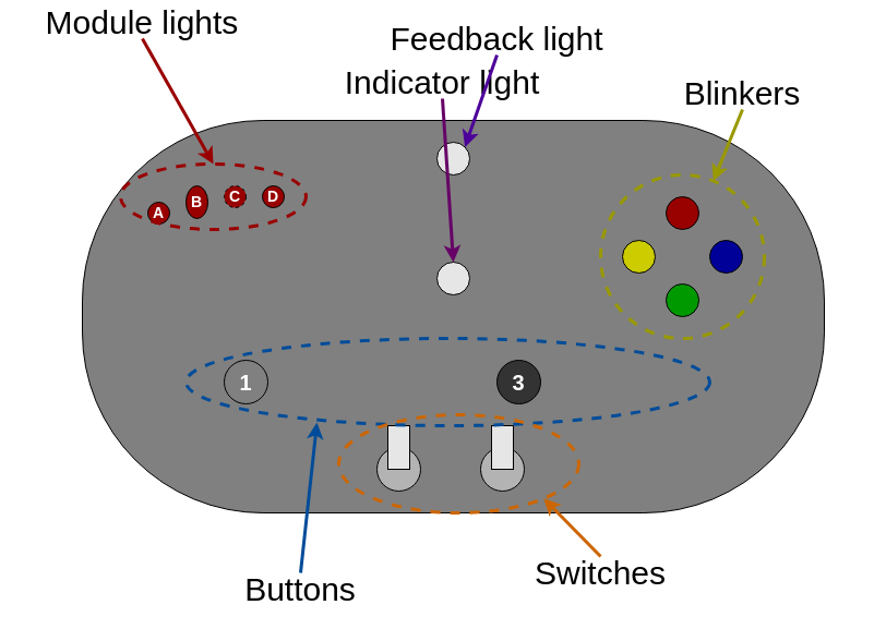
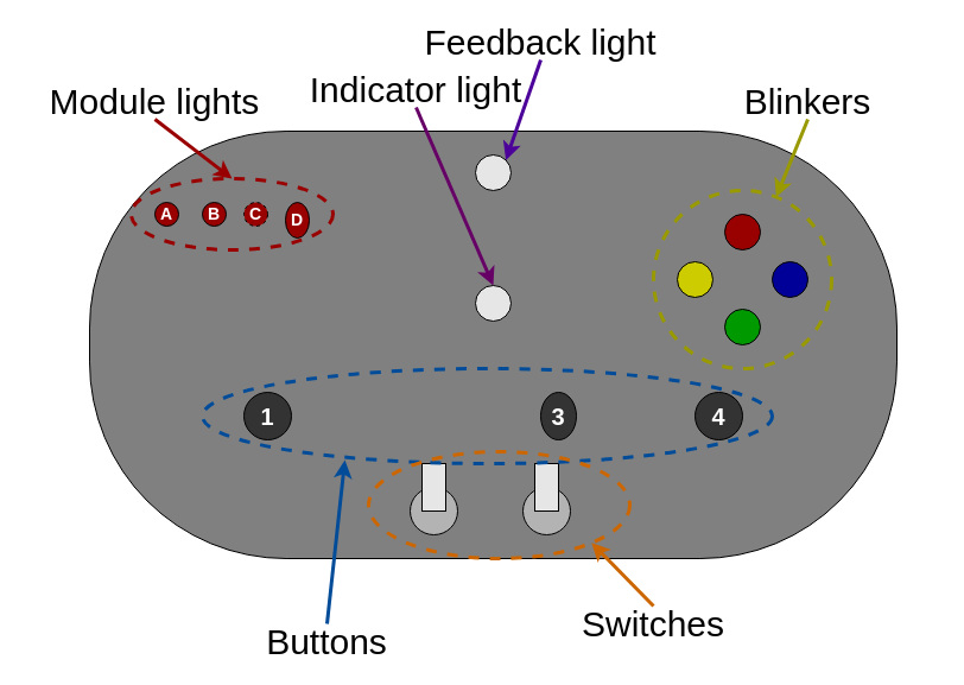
  <mxCell id="0" />
  <mxCell id="1" parent="0" />
  <mxCell id="2" value="" style="rounded=1;whiteSpace=wrap;html=1;arcSize=46;fillColor=#808080;" vertex="1" parent="1"><mxGeometry x="75" y="110" width="680" height="360" as="geometry" /></mxCell>
  <mxCell id="3" value="" style="ellipse;whiteSpace=wrap;html=1;fillColor=#E6E6E6;" vertex="1" parent="1"><mxGeometry x="400" y="130" width="30" height="30" as="geometry" /></mxCell>
  <mxCell id="4" value="" style="ellipse;whiteSpace=wrap;html=1;fillColor=#E6E6E6;" vertex="1" parent="1"><mxGeometry x="400" y="240" width="30" height="30" as="geometry" /></mxCell>
  <mxCell id="5" value="" style="ellipse;whiteSpace=wrap;html=1;fillColor=#009900;" vertex="1" parent="1"><mxGeometry x="610" y="260" width="30" height="30" as="geometry" /></mxCell>
  <mxCell id="6" value="" style="ellipse;whiteSpace=wrap;html=1;fillColor=#990000;" vertex="1" parent="1"><mxGeometry x="610" y="180" width="30" height="30" as="geometry" /></mxCell>
  <mxCell id="7" value="" style="ellipse;whiteSpace=wrap;html=1;fillColor=#000099;" vertex="1" parent="1"><mxGeometry x="650" y="220" width="30" height="30" as="geometry" /></mxCell>
  <mxCell id="8" value="" style="ellipse;whiteSpace=wrap;html=1;direction=south;fillColor=#CCCC00;" vertex="1" parent="1"><mxGeometry x="570" y="220" width="30" height="30" as="geometry" /></mxCell>
  <mxCell id="9" value="" style="ellipse;whiteSpace=wrap;html=1;fillColor=#B3B3B3;" vertex="1" parent="1"><mxGeometry x="440" y="410" width="40" height="40" as="geometry" /></mxCell>
- <mxCell id="10" value="&lt;font size=&quot;1&quot; color=&quot;#ffffff&quot;&gt;&lt;b style=&quot;font-size: 20px;&quot;&gt;1&lt;/b&gt;&lt;/font&gt;" style="ellipse;whiteSpace=wrap;html=1;fillColor=#808080;" vertex="1" parent="1"><mxGeometry x="205" y="330" width="40" height="40" as="geometry" /></mxCell>
- <mxCell id="11" value="&lt;font color=&quot;#ffffff&quot; style=&quot;font-size: 20px;&quot;&gt;&lt;b&gt;3&lt;/b&gt;&lt;/font&gt;" style="ellipse;whiteSpace=wrap;html=1;fillColor=#333333;" vertex="1" parent="1"><mxGeometry x="455" y="330" width="40" height="40" as="geometry" /></mxCell>
+ <mxCell id="10" value="&lt;font size=&quot;1&quot; color=&quot;#ffffff&quot;&gt;&lt;b style=&quot;font-size: 20px;&quot;&gt;1&lt;/b&gt;&lt;/font&gt;" style="ellipse;whiteSpace=wrap;html=1;fillColor=#333333;" vertex="1" parent="1"><mxGeometry x="205" y="330" width="40" height="40" as="geometry" /></mxCell>
+ <mxCell id="11" value="&lt;font color=&quot;#ffffff&quot; style=&quot;font-size: 20px;&quot;&gt;&lt;b&gt;3&lt;/b&gt;&lt;/font&gt;" style="ellipse;whiteSpace=wrap;html=1;fillColor=#333333;" vertex="1" parent="1"><mxGeometry x="455" y="330" width="30" height="40" as="geometry" /></mxCell>
+ <mxCell id="12" value="&lt;font color=&quot;#ffffff&quot; style=&quot;font-size: 20px;&quot;&gt;&lt;b&gt;4&lt;/b&gt;&lt;/font&gt;" style="ellipse;whiteSpace=wrap;html=1;fillColor=#333333;" vertex="1" parent="1"><mxGeometry x="585" y="330" width="40" height="40" as="geometry" /></mxCell>
  <mxCell id="13" value="" style="ellipse;whiteSpace=wrap;html=1;fillColor=#B3B3B3;" vertex="1" parent="1"><mxGeometry x="345" y="410" width="40" height="40" as="geometry" /></mxCell>
- <mxCell id="14" value="&lt;b&gt;&lt;font style=&quot;font-size: 14px;&quot; color=&quot;#ffffff&quot;&gt;A&lt;/font&gt;&lt;/b&gt;" style="ellipse;whiteSpace=wrap;html=1;fillColor=#990000;" vertex="1" parent="1"><mxGeometry x="135" y="185" width="20" height="20" as="geometry" /></mxCell>
- <mxCell id="15" value="&lt;font size=&quot;1&quot; color=&quot;#ffffff&quot;&gt;&lt;b style=&quot;font-size: 14px;&quot;&gt;B&lt;/b&gt;&lt;/font&gt;" style="ellipse;whiteSpace=wrap;html=1;fillColor=#990000;" vertex="1" parent="1"><mxGeometry x="170" y="170" width="20" height="30" as="geometry" /></mxCell>
+ <mxCell id="14" value="&lt;b&gt;&lt;font style=&quot;font-size: 14px;&quot; color=&quot;#ffffff&quot;&gt;A&lt;/font&gt;&lt;/b&gt;" style="ellipse;whiteSpace=wrap;html=1;fillColor=#990000;" vertex="1" parent="1"><mxGeometry x="130" y="170" width="20" height="20" as="geometry" /></mxCell>
+ <mxCell id="15" value="&lt;font size=&quot;1&quot; color=&quot;#ffffff&quot;&gt;&lt;b style=&quot;font-size: 14px;&quot;&gt;B&lt;/b&gt;&lt;/font&gt;" style="ellipse;whiteSpace=wrap;html=1;fillColor=#990000;" vertex="1" parent="1"><mxGeometry x="170" y="170" width="20" height="20" as="geometry" /></mxCell>
  <mxCell id="16" value="&lt;font color=&quot;#ffffff&quot; style=&quot;font-size: 14px;&quot;&gt;&lt;b&gt;C&lt;/b&gt;&lt;/font&gt;" style="ellipse;whiteSpace=wrap;html=1;fillColor=#990000;dashed=1;" vertex="1" parent="1"><mxGeometry x="205" y="170" width="20" height="20" as="geometry" /></mxCell>
- <mxCell id="17" value="&lt;font color=&quot;#ffffff&quot; style=&quot;font-size: 14px;&quot;&gt;&lt;b&gt;D&lt;/b&gt;&lt;/font&gt;" style="ellipse;whiteSpace=wrap;html=1;fillColor=#990000;" vertex="1" parent="1"><mxGeometry x="240" y="170" width="20" height="20" as="geometry" /></mxCell>
+ <mxCell id="17" value="&lt;font color=&quot;#ffffff&quot; style=&quot;font-size: 14px;&quot;&gt;&lt;b&gt;D&lt;/b&gt;&lt;/font&gt;" style="ellipse;whiteSpace=wrap;html=1;fillColor=#990000;" vertex="1" parent="1"><mxGeometry x="240" y="170" width="20" height="30" as="geometry" /></mxCell>
  <mxCell id="18" value="" style="rounded=0;whiteSpace=wrap;html=1;fillColor=#E6E6E6;" vertex="1" parent="1"><mxGeometry x="355" y="390" width="20" height="40" as="geometry" /></mxCell>
  <mxCell id="19" value="" style="rounded=0;whiteSpace=wrap;html=1;fillColor=#E6E6E6;" vertex="1" parent="1"><mxGeometry x="450" y="390" width="20" height="40" as="geometry" /></mxCell>
  <mxCell id="20" value="" style="ellipse;whiteSpace=wrap;html=1;fillColor=none;strokeColor=#990000;strokeWidth=3;dashed=1;" vertex="1" parent="1"><mxGeometry x="110" y="150" width="170" height="60" as="geometry" /></mxCell>
  <mxCell id="21" value="" style="ellipse;whiteSpace=wrap;html=1;fillColor=none;strokeColor=#999900;strokeWidth=3;dashed=1;" vertex="1" parent="1"><mxGeometry x="550" y="160" width="150" height="150" as="geometry" /></mxCell>
  <mxCell id="22" value="" style="ellipse;whiteSpace=wrap;html=1;fillColor=none;strokeColor=#004C99;strokeWidth=3;dashed=1;" vertex="1" parent="1"><mxGeometry x="170" y="310" width="480" height="80" as="geometry" /></mxCell>
  <mxCell id="23" value="" style="ellipse;whiteSpace=wrap;html=1;fillColor=none;strokeColor=#CC6600;strokeWidth=3;dashed=1;" vertex="1" parent="1"><mxGeometry x="310" y="380" width="220" height="90" as="geometry" /></mxCell>
  <mxCell id="24" value="&lt;font style=&quot;font-size: 30px;&quot;&gt;Feedback light&lt;br&gt;&lt;/font&gt;" style="text;html=1;align=center;verticalAlign=middle;whiteSpace=wrap;rounded=0;" vertex="1" parent="1"><mxGeometry x="345" y="20" width="220" height="30" as="geometry" /></mxCell>
- <mxCell id="25" value="&lt;div&gt;&lt;font style=&quot;font-size: 30px;&quot;&gt;Indicator light&lt;/font&gt;&lt;/div&gt;" style="text;html=1;align=center;verticalAlign=middle;whiteSpace=wrap;rounded=0;" vertex="1" parent="1"><mxGeometry x="295" y="60" width="220" height="30" as="geometry" /></mxCell>
+ <mxCell id="25" value="&lt;div&gt;&lt;font style=&quot;font-size: 30px;&quot;&gt;Indicator light&lt;/font&gt;&lt;/div&gt;" style="text;html=1;align=center;verticalAlign=middle;whiteSpace=wrap;rounded=0;" vertex="1" parent="1"><mxGeometry x="240" y="60" width="220" height="30" as="geometry" /></mxCell>
  <mxCell id="26" value="&lt;font style=&quot;font-size: 30px;&quot;&gt;Blinkers &lt;/font&gt;" style="text;html=1;align=center;verticalAlign=middle;whiteSpace=wrap;rounded=0;" vertex="1" parent="1"><mxGeometry x="570" y="70" width="220" height="30" as="geometry" /></mxCell>
- <mxCell id="27" value="&lt;font style=&quot;font-size: 30px;&quot;&gt;Module lights&lt;br&gt;&lt;/font&gt;" style="text;html=1;align=center;verticalAlign=middle;whiteSpace=wrap;rounded=0;" vertex="1" parent="1"><mxGeometry x="20" y="5" width="220" height="30" as="geometry" /></mxCell>
+ <mxCell id="27" value="&lt;font style=&quot;font-size: 30px;&quot;&gt;Module lights&lt;br&gt;&lt;/font&gt;" style="text;html=1;align=center;verticalAlign=middle;whiteSpace=wrap;rounded=0;" vertex="1" parent="1"><mxGeometry x="20" y="70" width="220" height="30" as="geometry" /></mxCell>
  <mxCell id="28" value="&lt;font style=&quot;font-size: 30px;&quot;&gt;Buttons&lt;br&gt;&lt;/font&gt;" style="text;html=1;align=center;verticalAlign=middle;whiteSpace=wrap;rounded=0;" vertex="1" parent="1"><mxGeometry x="165" y="525" width="220" height="30" as="geometry" /></mxCell>
  <mxCell id="29" value="&lt;font style=&quot;font-size: 30px;&quot;&gt;Switches&lt;br&gt;&lt;/font&gt;" style="text;html=1;align=center;verticalAlign=middle;whiteSpace=wrap;rounded=0;" vertex="1" parent="1"><mxGeometry x="440" y="510" width="220" height="30" as="geometry" /></mxCell>
  <mxCell id="30" value="" style="endArrow=classic;html=1;rounded=0;exitX=0.5;exitY=1;exitDx=0;exitDy=0;entryX=0.5;entryY=0;entryDx=0;entryDy=0;strokeWidth=3;strokeColor=#990000;" edge="1" parent="1" source="27" target="20"><mxGeometry width="50" height="50" relative="1" as="geometry"><mxPoint y="230" as="sourcePoint" x="-10" /><mxPoint x="40" y="180" as="targetPoint" /></mxGeometry></mxCell>
  <mxCell id="31" value="" style="endArrow=classic;html=1;rounded=0;exitX=0.5;exitY=1;exitDx=0;exitDy=0;entryX=0.5;entryY=0;entryDx=0;entryDy=0;strokeWidth=3;strokeColor=#660066;" edge="1" parent="1" source="25" target="4"><mxGeometry width="50" height="50" relative="1" as="geometry"><mxPoint x="860" y="220" as="sourcePoint" /><mxPoint x="910" y="170" as="targetPoint" /></mxGeometry></mxCell>
  <mxCell id="32" value="" style="endArrow=classic;html=1;rounded=0;exitX=0.5;exitY=1;exitDx=0;exitDy=0;entryX=1;entryY=0;entryDx=0;entryDy=0;strokeWidth=3;strokeColor=#4C0099;" edge="1" parent="1" source="24" target="3"><mxGeometry width="50" height="50" relative="1" as="geometry"><mxPoint x="960" y="240" as="sourcePoint" /><mxPoint x="1010" y="190" as="targetPoint" /></mxGeometry></mxCell>
  <mxCell id="33" value="" style="endArrow=classic;html=1;rounded=0;exitX=0.5;exitY=1;exitDx=0;exitDy=0;strokeWidth=3;strokeColor=#999900;" edge="1" parent="1" source="26" target="21"><mxGeometry width="50" height="50" relative="1" as="geometry"><mxPoint x="780" y="660" as="sourcePoint" /><mxPoint x="830" y="610" as="targetPoint" /></mxGeometry></mxCell>
  <mxCell id="34" value="" style="endArrow=classic;html=1;rounded=0;exitX=0.5;exitY=0;exitDx=0;exitDy=0;entryX=0.25;entryY=0.963;entryDx=0;entryDy=0;entryPerimeter=0;strokeWidth=3;strokeColor=#004C99;" edge="1" parent="1" source="28" target="22"><mxGeometry width="50" height="50" relative="1" as="geometry"><mxPoint x="200" y="730" as="sourcePoint" /><mxPoint x="250" y="680" as="targetPoint" /></mxGeometry></mxCell>
  <mxCell id="35" value="" style="endArrow=classic;html=1;rounded=0;exitX=0.5;exitY=0;exitDx=0;exitDy=0;entryX=1;entryY=1;entryDx=0;entryDy=0;strokeWidth=3;strokeColor=#CC6600;" edge="1" parent="1" source="29" target="23"><mxGeometry width="50" height="50" relative="1" as="geometry"><mxPoint x="720" y="710" as="sourcePoint" /><mxPoint x="770" y="660" as="targetPoint" /></mxGeometry></mxCell>
